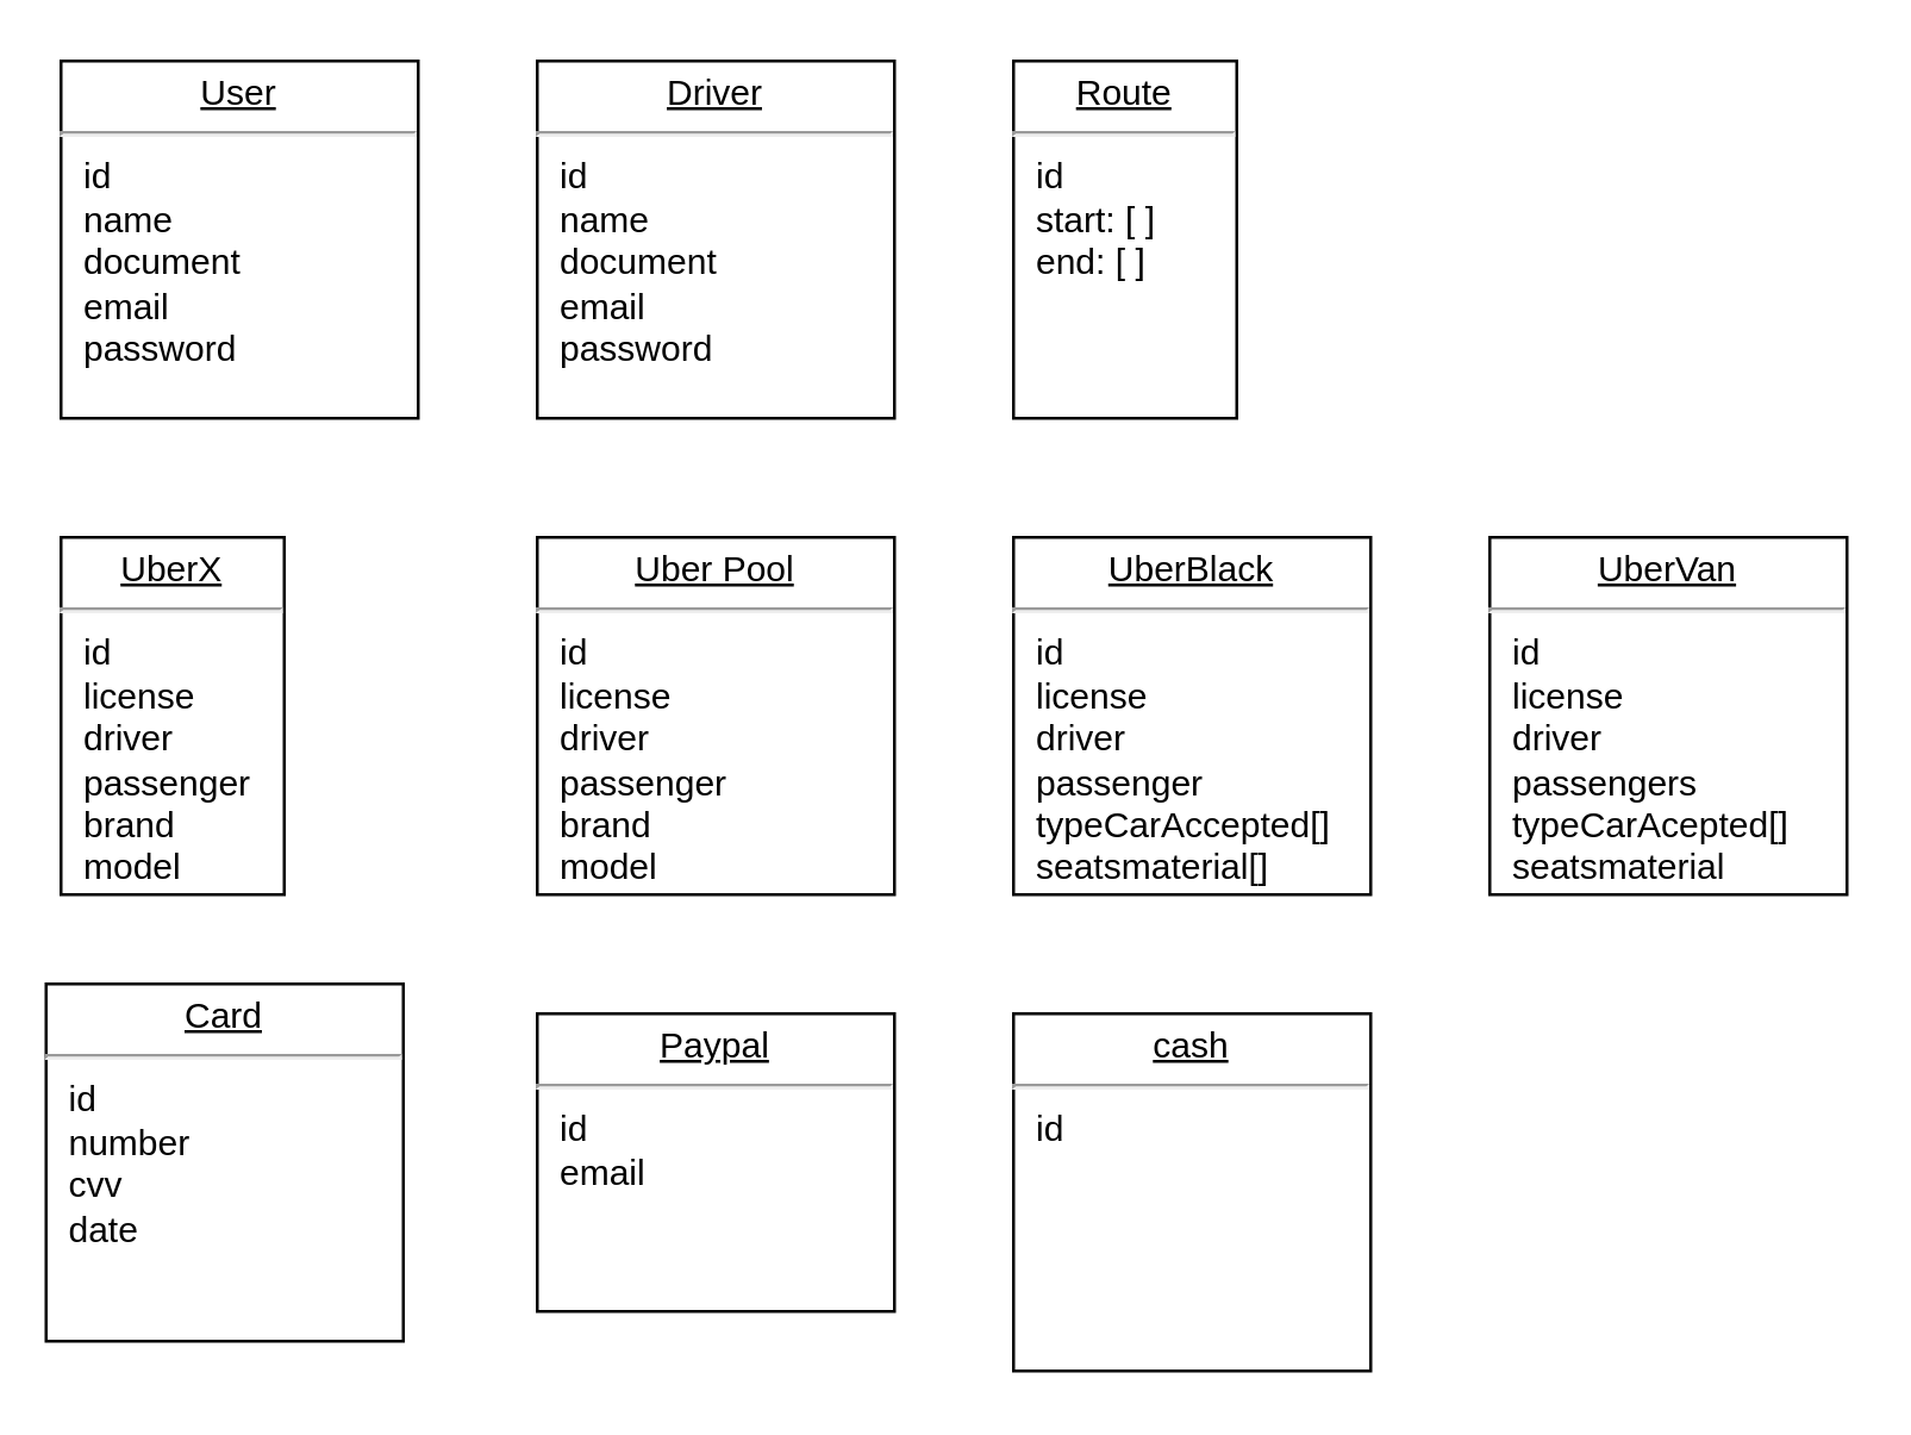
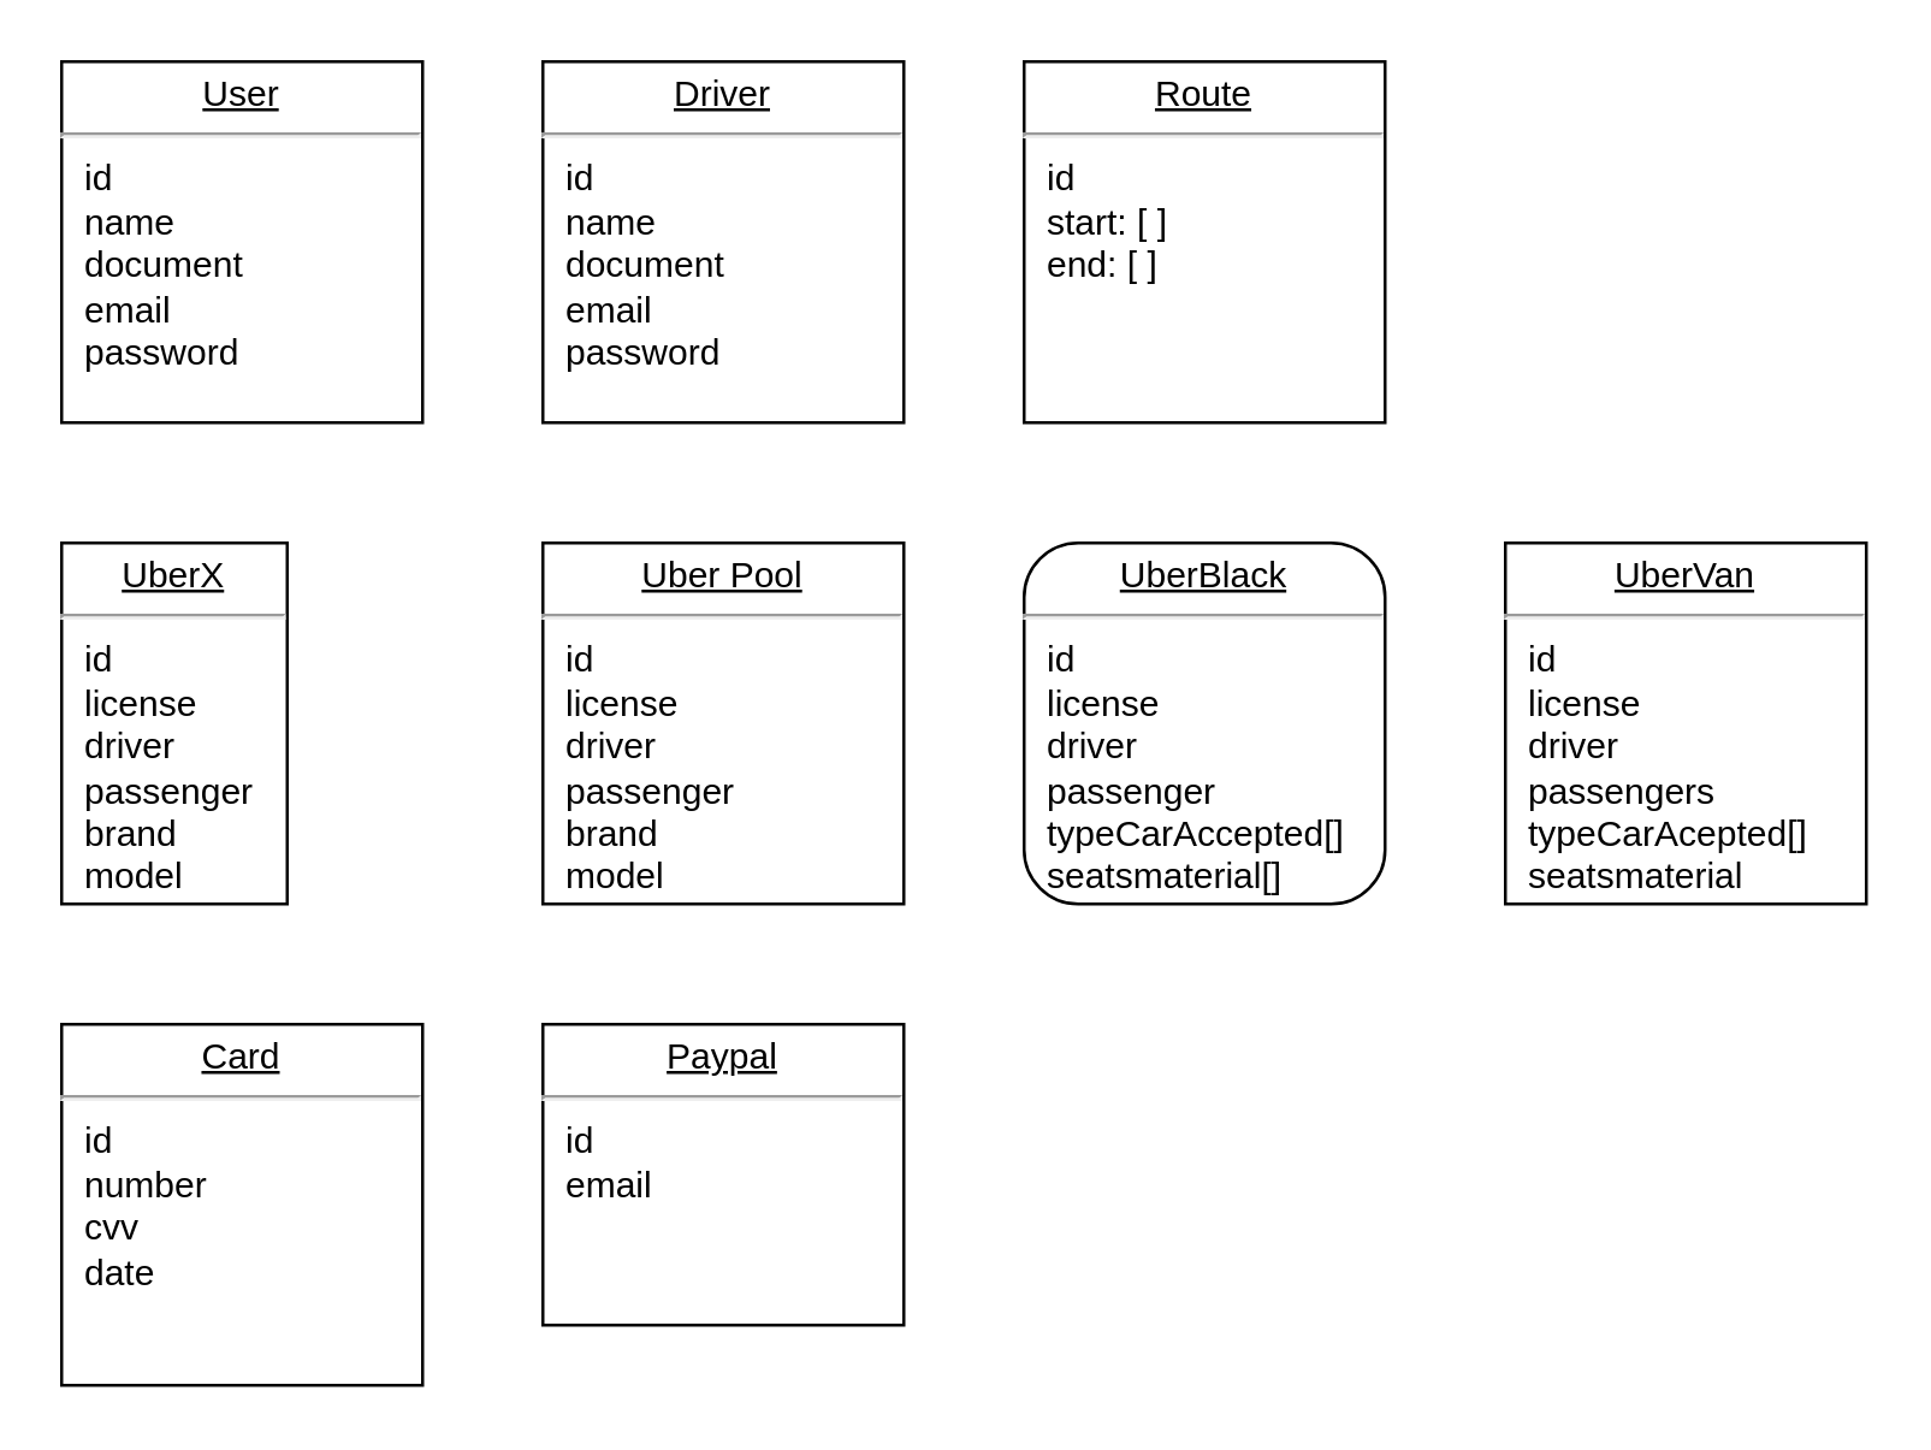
  <mxCell id="0" />
  <mxCell id="1" parent="0" />
  <mxCell id="2" value="&lt;p style=&quot;margin: 0px ; margin-top: 4px ; text-align: center ; text-decoration: underline&quot;&gt;User&lt;/p&gt;&lt;hr&gt;&lt;p style=&quot;margin: 0px ; margin-left: 8px&quot;&gt;id&lt;/p&gt;&lt;p style=&quot;margin: 0px ; margin-left: 8px&quot;&gt;name&lt;/p&gt;&lt;p style=&quot;margin: 0px ; margin-left: 8px&quot;&gt;document&lt;/p&gt;&lt;p style=&quot;margin: 0px ; margin-left: 8px&quot;&gt;email&lt;/p&gt;&lt;p style=&quot;margin: 0px ; margin-left: 8px&quot;&gt;password&lt;/p&gt;" style="verticalAlign=top;align=left;overflow=fill;fontSize=12;fontFamily=Helvetica;html=1;" parent="1" vertex="1"><mxGeometry x="20" y="20" width="120" height="120" as="geometry" /></mxCell>
  <mxCell id="3" value="&lt;p style=&quot;margin: 0px ; margin-top: 4px ; text-align: center ; text-decoration: underline&quot;&gt;Driver&lt;/p&gt;&lt;hr&gt;&lt;p style=&quot;margin: 0px ; margin-left: 8px&quot;&gt;id&lt;/p&gt;&lt;p style=&quot;margin: 0px ; margin-left: 8px&quot;&gt;name&lt;/p&gt;&lt;p style=&quot;margin: 0px ; margin-left: 8px&quot;&gt;document&lt;/p&gt;&lt;p style=&quot;margin: 0px ; margin-left: 8px&quot;&gt;email&lt;/p&gt;&lt;p style=&quot;margin: 0px ; margin-left: 8px&quot;&gt;password&lt;/p&gt;" style="verticalAlign=top;align=left;overflow=fill;fontSize=12;fontFamily=Helvetica;html=1;" parent="1" vertex="1"><mxGeometry x="180" y="20" width="120" height="120" as="geometry" /></mxCell>
- <mxCell id="4" value="&lt;p style=&quot;margin: 0px ; margin-top: 4px ; text-align: center ; text-decoration: underline&quot;&gt;Route&lt;/p&gt;&lt;hr&gt;&lt;p style=&quot;margin: 0px ; margin-left: 8px&quot;&gt;id&lt;/p&gt;&lt;p style=&quot;margin: 0px ; margin-left: 8px&quot;&gt;start: [ ]&lt;/p&gt;&lt;p style=&quot;margin: 0px ; margin-left: 8px&quot;&gt;end: [ ]&lt;/p&gt;" style="verticalAlign=top;align=left;overflow=fill;fontSize=12;fontFamily=Helvetica;html=1;" parent="1" vertex="1"><mxGeometry x="340" y="20" width="75" height="120" as="geometry" /></mxCell>
+ <mxCell id="4" value="&lt;p style=&quot;margin: 0px ; margin-top: 4px ; text-align: center ; text-decoration: underline&quot;&gt;Route&lt;/p&gt;&lt;hr&gt;&lt;p style=&quot;margin: 0px ; margin-left: 8px&quot;&gt;id&lt;/p&gt;&lt;p style=&quot;margin: 0px ; margin-left: 8px&quot;&gt;start: [ ]&lt;/p&gt;&lt;p style=&quot;margin: 0px ; margin-left: 8px&quot;&gt;end: [ ]&lt;/p&gt;" style="verticalAlign=top;align=left;overflow=fill;fontSize=12;fontFamily=Helvetica;html=1;" parent="1" vertex="1"><mxGeometry x="340" y="20" width="120" height="120" as="geometry" /></mxCell>
  <mxCell id="5" value="&lt;p style=&quot;margin: 0px ; margin-top: 4px ; text-align: center ; text-decoration: underline&quot;&gt;UberX&lt;/p&gt;&lt;hr&gt;&lt;p style=&quot;margin: 0px ; margin-left: 8px&quot;&gt;id&lt;/p&gt;&lt;p style=&quot;margin: 0px ; margin-left: 8px&quot;&gt;license&lt;/p&gt;&lt;p style=&quot;margin: 0px ; margin-left: 8px&quot;&gt;driver&lt;/p&gt;&lt;p style=&quot;margin: 0px ; margin-left: 8px&quot;&gt;passenger&lt;/p&gt;&lt;p style=&quot;margin: 0px ; margin-left: 8px&quot;&gt;brand&lt;/p&gt;&lt;p style=&quot;margin: 0px ; margin-left: 8px&quot;&gt;model&lt;/p&gt;&lt;p style=&quot;margin: 0px ; margin-left: 8px&quot;&gt;&lt;br&gt;&lt;/p&gt;" style="verticalAlign=top;align=left;overflow=fill;fontSize=12;fontFamily=Helvetica;html=1;" parent="1" vertex="1"><mxGeometry x="20" y="180" width="75" height="120" as="geometry" /></mxCell>
  <mxCell id="6" value="&lt;p style=&quot;margin: 0px ; margin-top: 4px ; text-align: center ; text-decoration: underline&quot;&gt;Uber Pool&lt;/p&gt;&lt;hr&gt;&lt;p style=&quot;margin: 0px 0px 0px 8px&quot;&gt;id&lt;/p&gt;&lt;p style=&quot;margin: 0px 0px 0px 8px&quot;&gt;license&lt;/p&gt;&lt;p style=&quot;margin: 0px 0px 0px 8px&quot;&gt;driver&lt;/p&gt;&lt;p style=&quot;margin: 0px 0px 0px 8px&quot;&gt;passenger&lt;/p&gt;&lt;p style=&quot;margin: 0px 0px 0px 8px&quot;&gt;brand&lt;/p&gt;&lt;p style=&quot;margin: 0px 0px 0px 8px&quot;&gt;model&lt;/p&gt;" style="verticalAlign=top;align=left;overflow=fill;fontSize=12;fontFamily=Helvetica;html=1;" parent="1" vertex="1"><mxGeometry x="180" y="180" width="120" height="120" as="geometry" /></mxCell>
- <mxCell id="7" value="&lt;p style=&quot;margin: 0px ; margin-top: 4px ; text-align: center ; text-decoration: underline&quot;&gt;UberBlack&lt;/p&gt;&lt;hr&gt;&lt;p style=&quot;margin: 0px 0px 0px 8px&quot;&gt;id&lt;/p&gt;&lt;p style=&quot;margin: 0px 0px 0px 8px&quot;&gt;license&lt;/p&gt;&lt;p style=&quot;margin: 0px 0px 0px 8px&quot;&gt;driver&lt;/p&gt;&lt;p style=&quot;margin: 0px 0px 0px 8px&quot;&gt;passenger&lt;/p&gt;&lt;p style=&quot;margin: 0px 0px 0px 8px&quot;&gt;typeCarAccepted[]&lt;/p&gt;&lt;p style=&quot;margin: 0px 0px 0px 8px&quot;&gt;seatsmaterial[]&lt;/p&gt;" style="verticalAlign=top;align=left;overflow=fill;fontSize=12;fontFamily=Helvetica;html=1;" parent="1" vertex="1"><mxGeometry x="340" y="180" width="120" height="120" as="geometry" /></mxCell>
+ <mxCell id="7" value="&lt;p style=&quot;margin: 0px ; margin-top: 4px ; text-align: center ; text-decoration: underline&quot;&gt;UberBlack&lt;/p&gt;&lt;hr&gt;&lt;p style=&quot;margin: 0px 0px 0px 8px&quot;&gt;id&lt;/p&gt;&lt;p style=&quot;margin: 0px 0px 0px 8px&quot;&gt;license&lt;/p&gt;&lt;p style=&quot;margin: 0px 0px 0px 8px&quot;&gt;driver&lt;/p&gt;&lt;p style=&quot;margin: 0px 0px 0px 8px&quot;&gt;passenger&lt;/p&gt;&lt;p style=&quot;margin: 0px 0px 0px 8px&quot;&gt;typeCarAccepted[]&lt;/p&gt;&lt;p style=&quot;margin: 0px 0px 0px 8px&quot;&gt;seatsmaterial[]&lt;/p&gt;" style="verticalAlign=top;align=left;overflow=fill;fontSize=12;fontFamily=Helvetica;html=1;rounded=1;" parent="1" vertex="1"><mxGeometry x="340" y="180" width="120" height="120" as="geometry" /></mxCell>
  <mxCell id="8" value="&lt;p style=&quot;margin: 0px ; margin-top: 4px ; text-align: center ; text-decoration: underline&quot;&gt;UberVan&lt;/p&gt;&lt;hr&gt;&lt;p style=&quot;margin: 0px ; margin-left: 8px&quot;&gt;id&lt;/p&gt;&lt;p style=&quot;margin: 0px ; margin-left: 8px&quot;&gt;license&lt;/p&gt;&lt;p style=&quot;margin: 0px ; margin-left: 8px&quot;&gt;driver&lt;/p&gt;&lt;p style=&quot;margin: 0px ; margin-left: 8px&quot;&gt;passengers&lt;/p&gt;&lt;p style=&quot;margin: 0px ; margin-left: 8px&quot;&gt;typeCarAcepted[]&lt;/p&gt;&lt;p style=&quot;margin: 0px ; margin-left: 8px&quot;&gt;seatsmaterial&lt;/p&gt;" style="verticalAlign=top;align=left;overflow=fill;fontSize=12;fontFamily=Helvetica;html=1;" parent="1" vertex="1"><mxGeometry x="500" y="180" width="120" height="120" as="geometry" /></mxCell>
- <mxCell id="9" value="&lt;p style=&quot;margin: 0px ; margin-top: 4px ; text-align: center ; text-decoration: underline&quot;&gt;Card&lt;/p&gt;&lt;hr&gt;&lt;p style=&quot;margin: 0px ; margin-left: 8px&quot;&gt;id&lt;/p&gt;&lt;p style=&quot;margin: 0px ; margin-left: 8px&quot;&gt;number&lt;/p&gt;&lt;p style=&quot;margin: 0px ; margin-left: 8px&quot;&gt;cvv&lt;/p&gt;&lt;p style=&quot;margin: 0px ; margin-left: 8px&quot;&gt;date&lt;/p&gt;" style="verticalAlign=top;align=left;overflow=fill;fontSize=12;fontFamily=Helvetica;html=1;" parent="1" vertex="1"><mxGeometry x="15" y="330" width="120" height="120" as="geometry" /></mxCell>
+ <mxCell id="9" value="&lt;p style=&quot;margin: 0px ; margin-top: 4px ; text-align: center ; text-decoration: underline&quot;&gt;Card&lt;/p&gt;&lt;hr&gt;&lt;p style=&quot;margin: 0px ; margin-left: 8px&quot;&gt;id&lt;/p&gt;&lt;p style=&quot;margin: 0px ; margin-left: 8px&quot;&gt;number&lt;/p&gt;&lt;p style=&quot;margin: 0px ; margin-left: 8px&quot;&gt;cvv&lt;/p&gt;&lt;p style=&quot;margin: 0px ; margin-left: 8px&quot;&gt;date&lt;/p&gt;" style="verticalAlign=top;align=left;overflow=fill;fontSize=12;fontFamily=Helvetica;html=1;" parent="1" vertex="1"><mxGeometry x="20" y="340" width="120" height="120" as="geometry" /></mxCell>
  <mxCell id="10" value="&lt;p style=&quot;margin: 0px ; margin-top: 4px ; text-align: center ; text-decoration: underline&quot;&gt;Paypal&lt;/p&gt;&lt;hr&gt;&lt;p style=&quot;margin: 0px ; margin-left: 8px&quot;&gt;id&lt;/p&gt;&lt;p style=&quot;margin: 0px ; margin-left: 8px&quot;&gt;email&lt;/p&gt;" style="verticalAlign=top;align=left;overflow=fill;fontSize=12;fontFamily=Helvetica;html=1;" parent="1" vertex="1"><mxGeometry x="180" y="340" width="120" height="100" as="geometry" /></mxCell>
- <mxCell id="11" value="&lt;p style=&quot;margin: 0px ; margin-top: 4px ; text-align: center ; text-decoration: underline&quot;&gt;cash&lt;/p&gt;&lt;hr&gt;&lt;p style=&quot;margin: 0px ; margin-left: 8px&quot;&gt;id&lt;br&gt;&lt;/p&gt;" style="verticalAlign=top;align=left;overflow=fill;fontSize=12;fontFamily=Helvetica;html=1;" parent="1" vertex="1"><mxGeometry x="340" y="340" width="120" height="120" as="geometry" /></mxCell>
